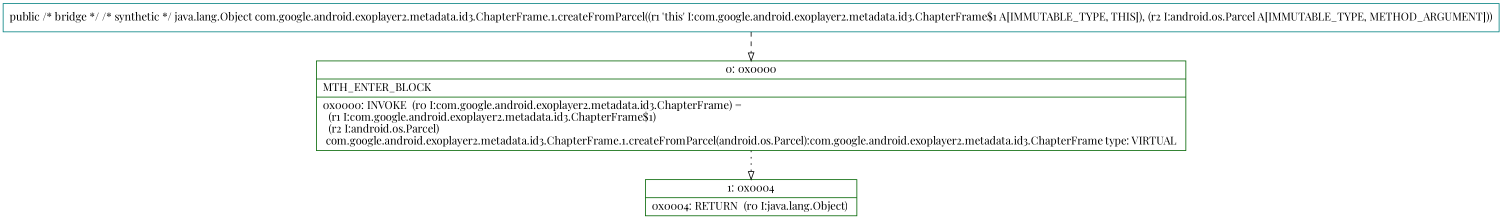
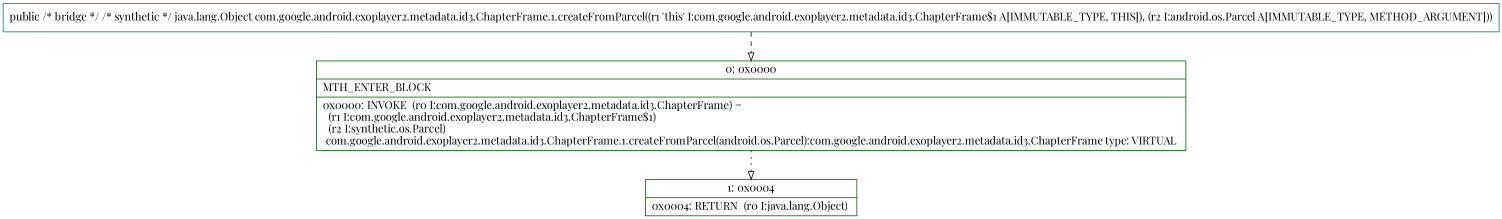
  digraph {
    fontname="Playfair Display"
    node [shape=record color=darkgreen fontname="Playfair Display"]
    edge [arrowhead=onormal fontname="Playfair Display"]
-   n1 [label="{0\:\ 0x0000|MTH_ENTER_BLOCK\l|0x0000: INVOKE  (r0 I:com.google.android.exoplayer2.metadata.id3.ChapterFrame) = \l  (r1 I:com.google.android.exoplayer2.metadata.id3.ChapterFrame$1)\l  (r2 I:android.os.Parcel)\l com.google.android.exoplayer2.metadata.id3.ChapterFrame.1.createFromParcel(android.os.Parcel):com.google.android.exoplayer2.metadata.id3.ChapterFrame type: VIRTUAL \l}"]
+   n1 [label="{0\:\ 0x0000|MTH_ENTER_BLOCK\l|0x0000: INVOKE  (r0 I:com.google.android.exoplayer2.metadata.id3.ChapterFrame) = \l  (r1 I:com.google.android.exoplayer2.metadata.id3.ChapterFrame$1)\l  (r2 I:synthetic.os.Parcel)\l com.google.android.exoplayer2.metadata.id3.ChapterFrame.1.createFromParcel(android.os.Parcel):com.google.android.exoplayer2.metadata.id3.ChapterFrame type: VIRTUAL \l}"]
    n2 [label="{1\:\ 0x0004|0x0004: RETURN  (r0 I:java.lang.Object) \l}"]
    n3 [label="{public \/* bridge *\/ \/* synthetic *\/ java.lang.Object com.google.android.exoplayer2.metadata.id3.ChapterFrame.1.createFromParcel((r1 'this' I:com.google.android.exoplayer2.metadata.id3.ChapterFrame$1 A[IMMUTABLE_TYPE, THIS]), (r2 I:android.os.Parcel A[IMMUTABLE_TYPE, METHOD_ARGUMENT])) }" color=teal]
    n1 -> n2 [style=dotted]
    n3 -> n1 [style=dashed]
  }
